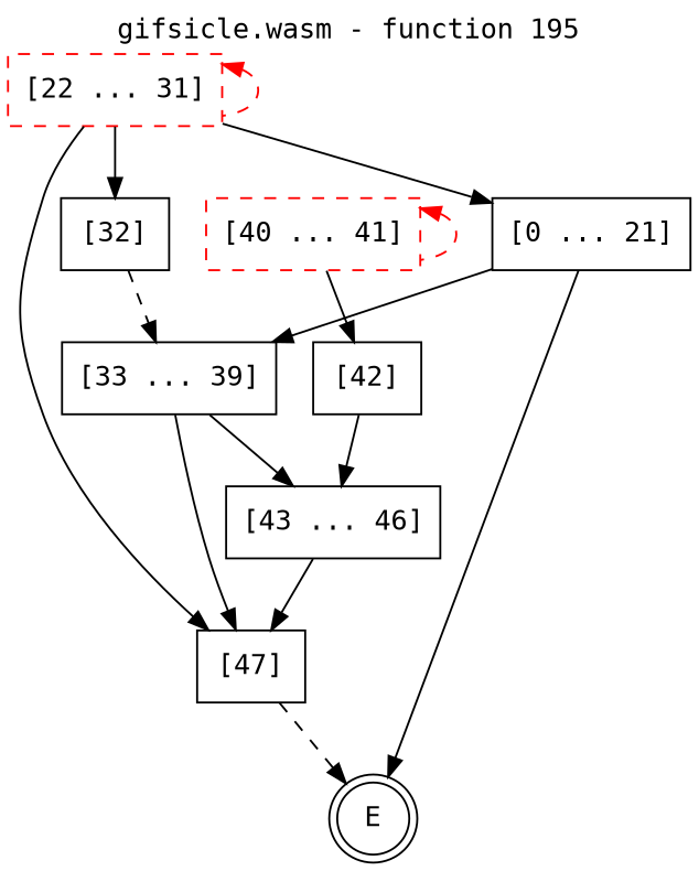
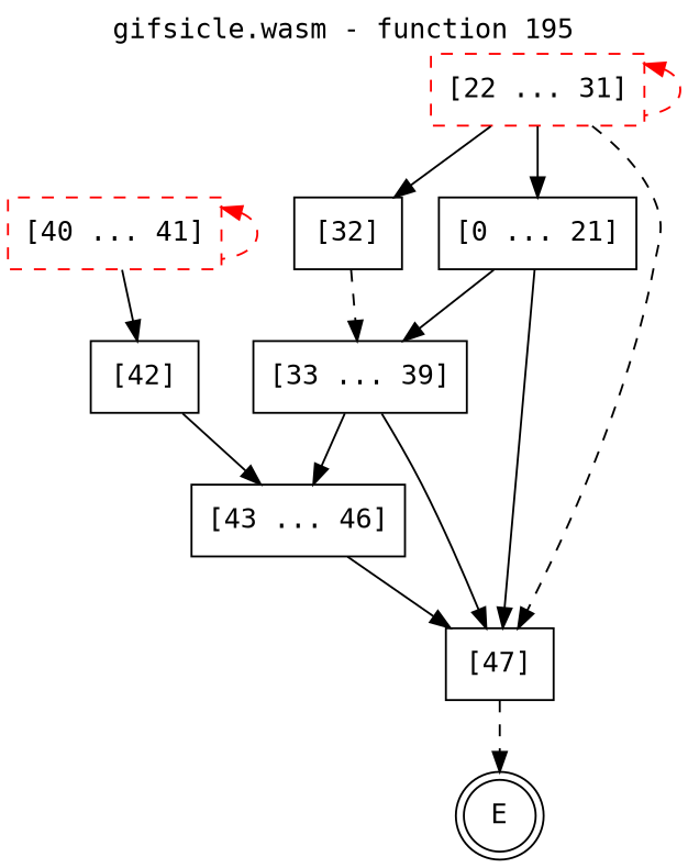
  digraph {
    fontname="DejaVu Sans Mono"
    label="gifsicle.wasm - function 195"
    labelfontcolor=black
    labelfontname=Helvetica
    labelfontsize=16
    labelloc=t
    node [fontname="DejaVu Sans Mono" shape=box color=black style=solid]
    edge [fontname="DejaVu Sans Mono"]
    E [shape=doublecircle color="" style=""]
    n2 [label="[0 ... 21]"]
    n3 [label="[33 ... 39]"]
    n4 [label="[47]"]
    n5 [color=red label="[22 ... 31]" style=dashed]
    n6 [label="[32]"]
    n7 [label="[43 ... 46]"]
    n8 [color=red label="[40 ... 41]" style=dashed]
    n9 [label="[42]"]
    n2 -> n3
-   n2 -> E
+   n2 -> n4
    n3 -> n4
    n3 -> n7
    n4 -> E [style=dashed]
    n5 -> n2
-   n5 -> n4
+   n5 -> n4 [style=dashed]
    n5 -> n5 [color=red dir=back style=dashed]
    n5 -> n6
    n6 -> n3 [style=dashed]
    n7 -> n4
    n8 -> n8 [color=red dir=back style=dashed]
    n8 -> n9
    n9 -> n7
  }
